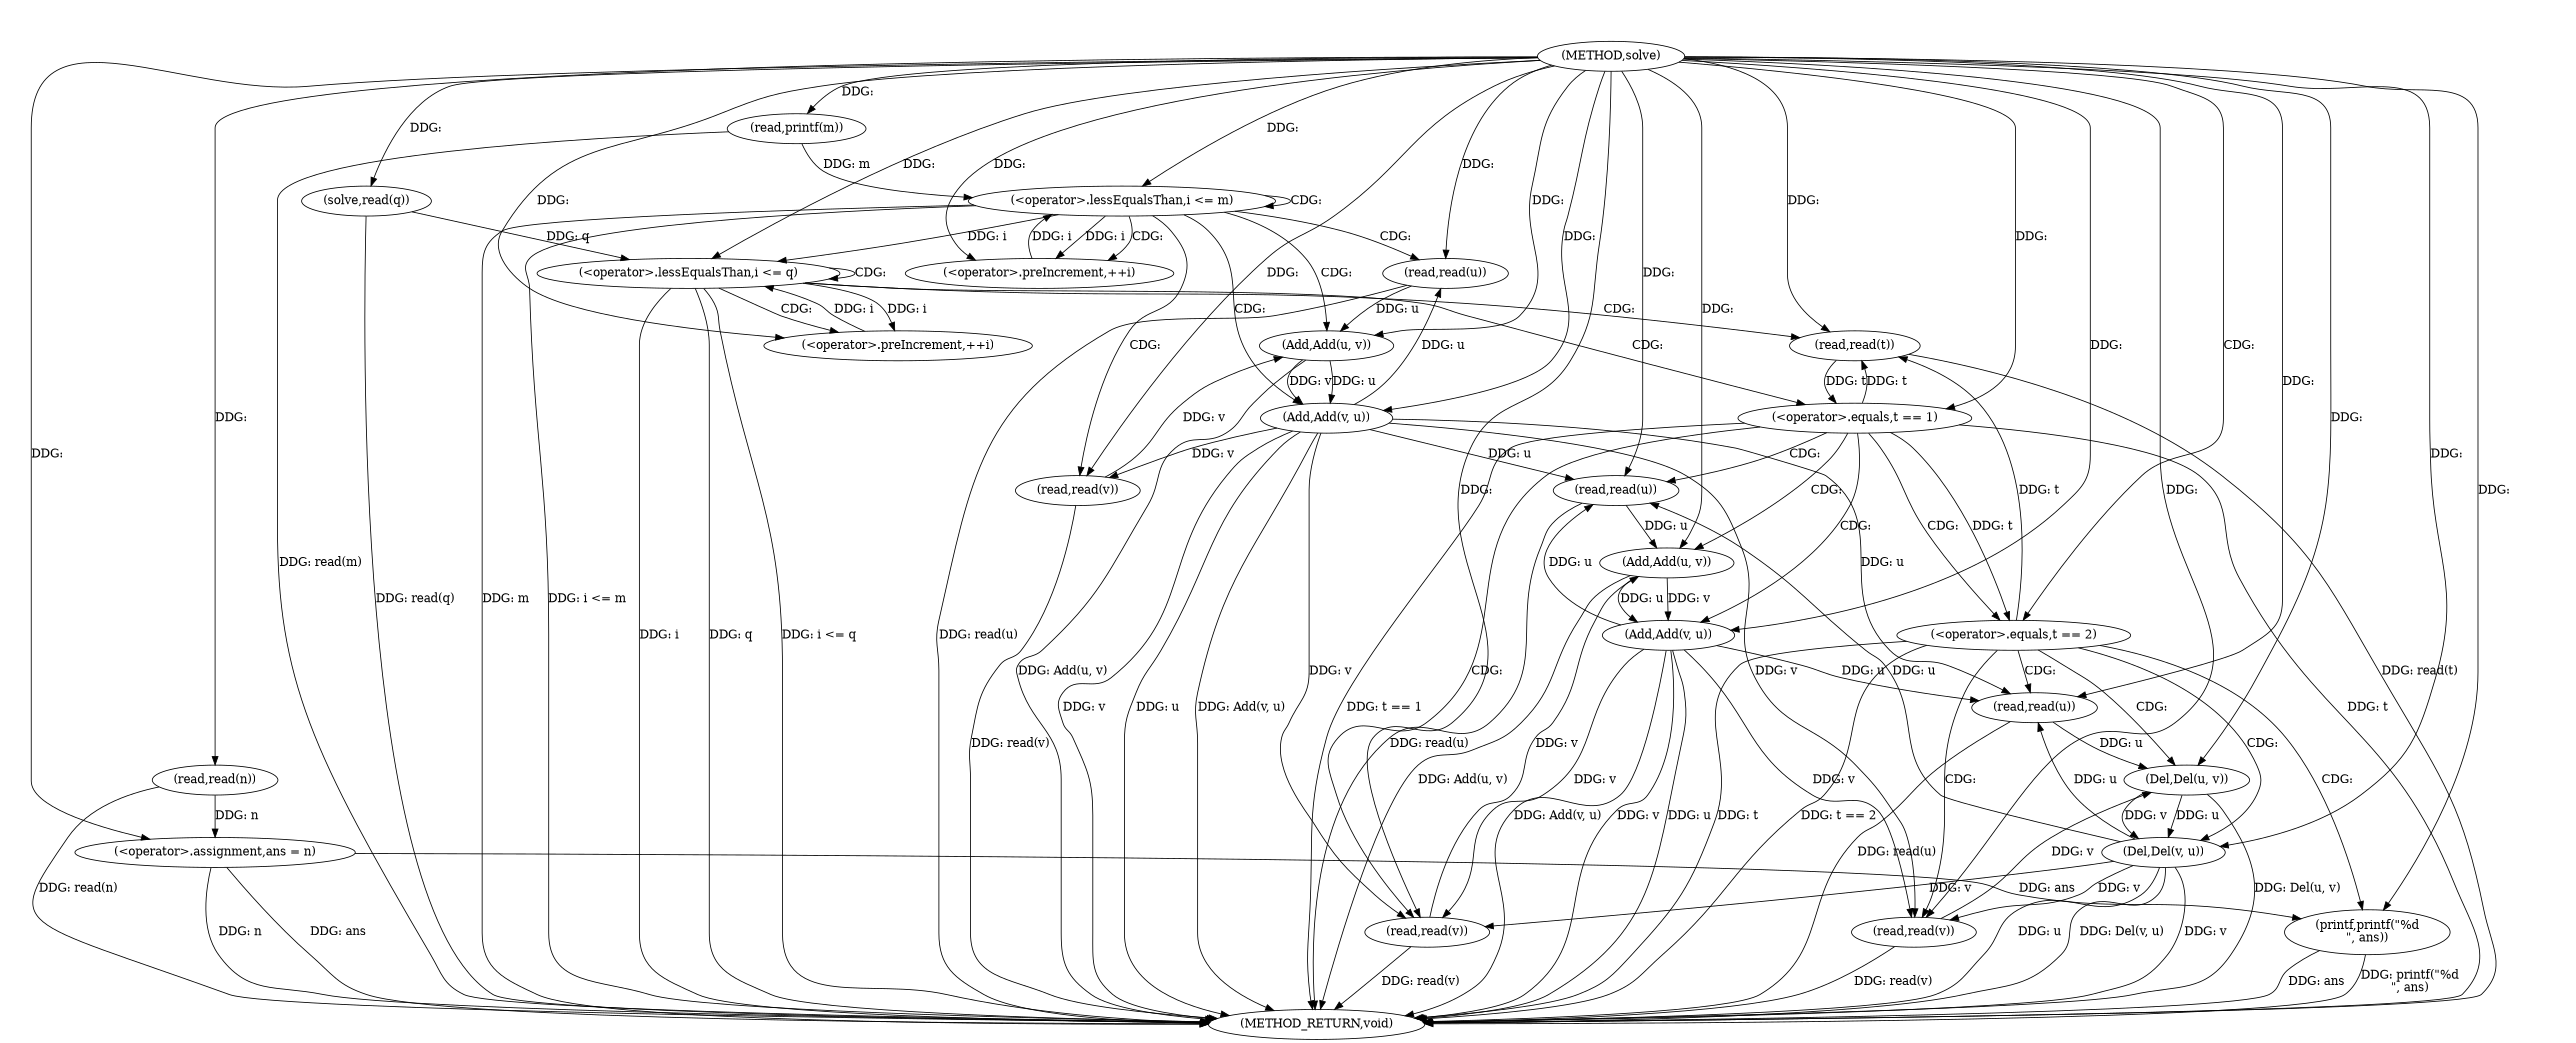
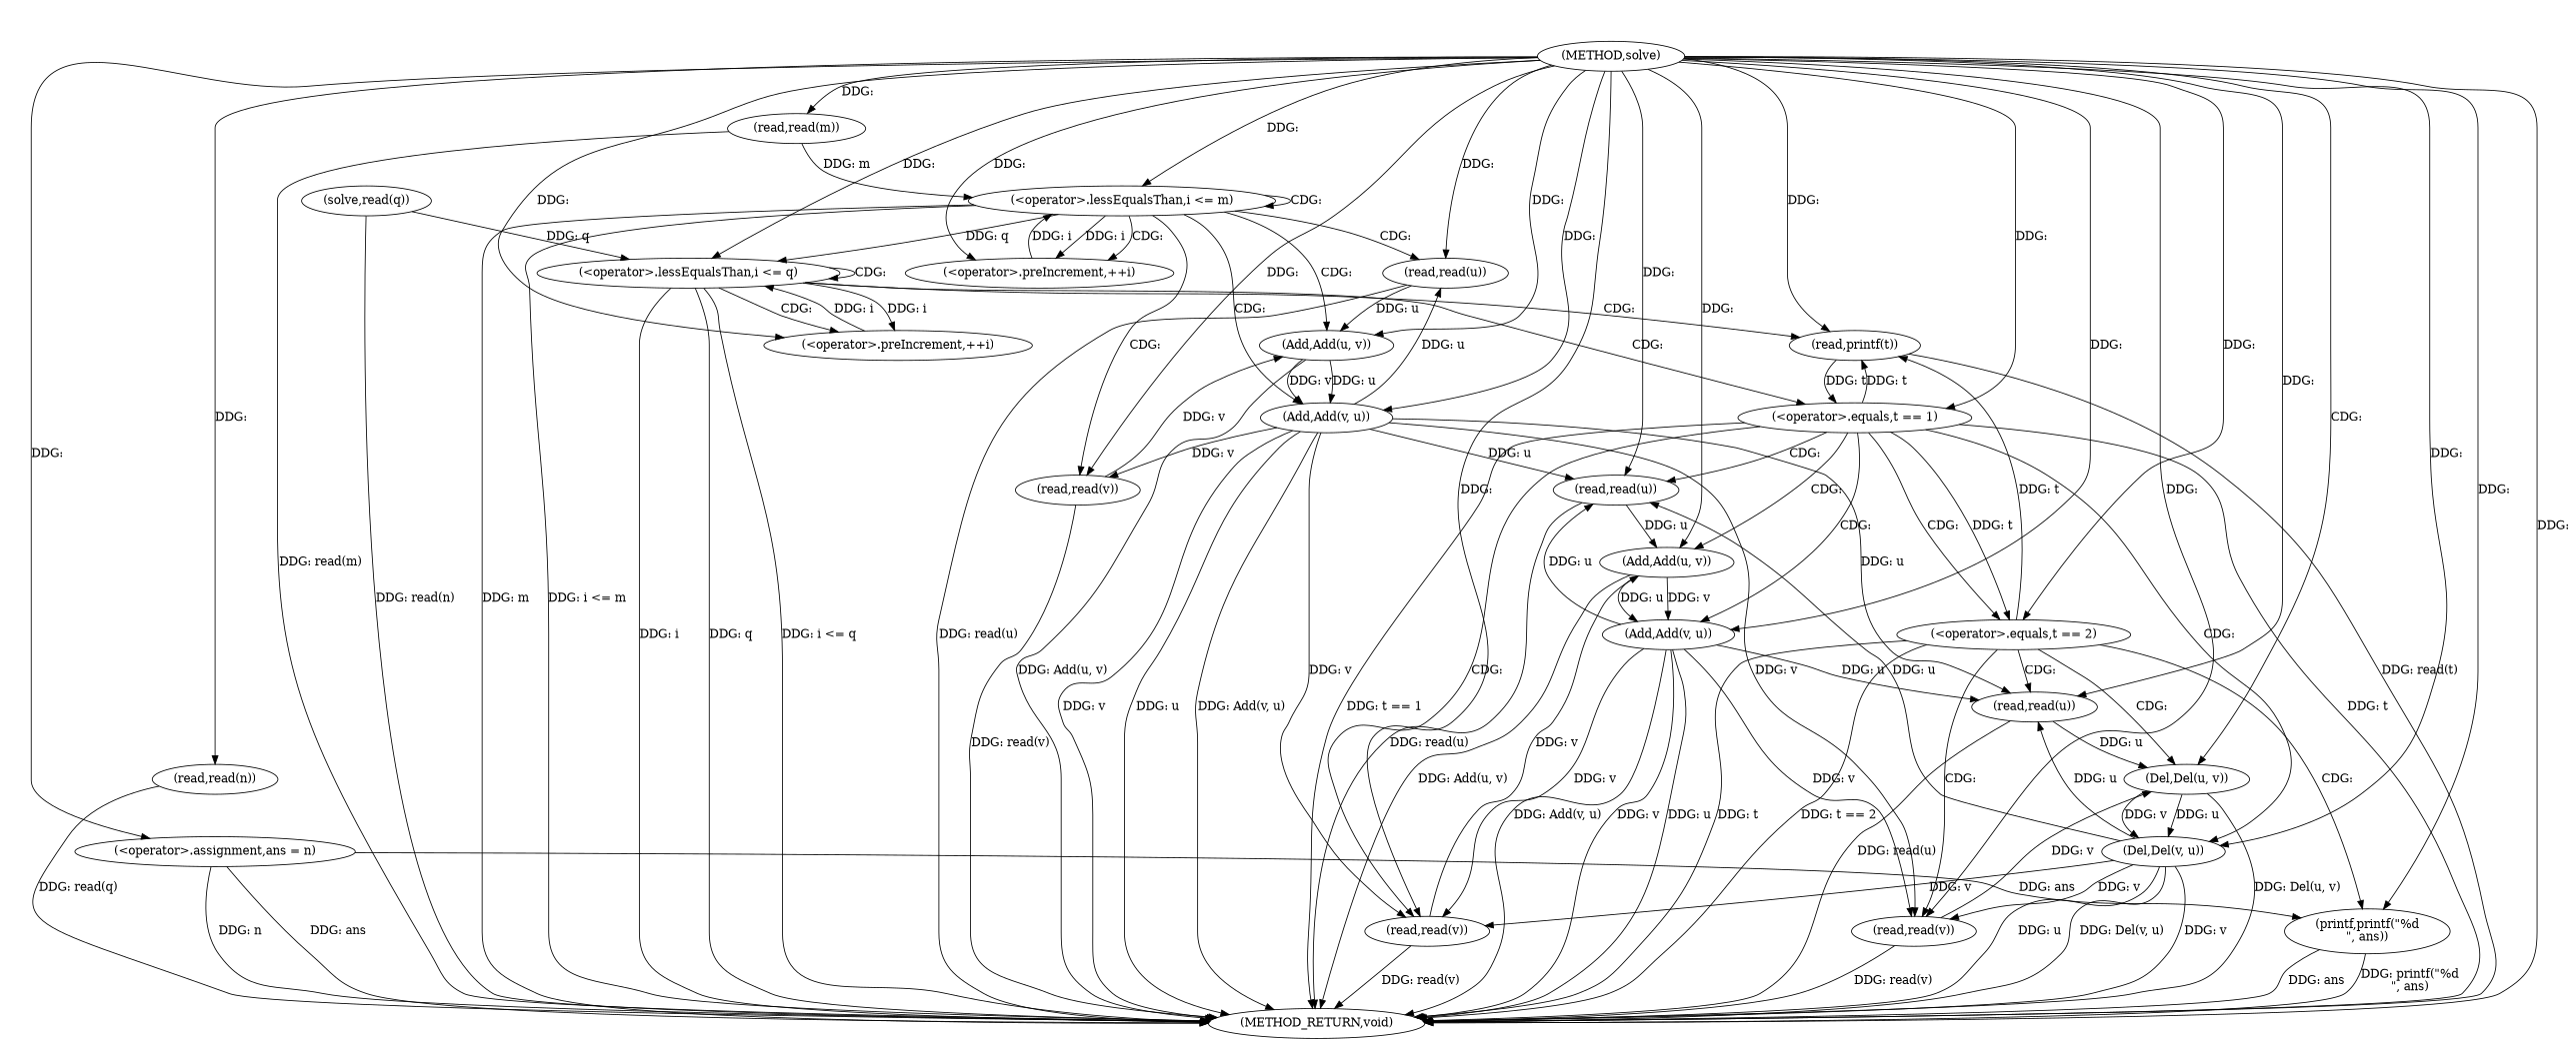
  digraph {
    n1 [label="(METHOD,solve)"]
    n2 [label="(read,read(n))"]
-   n3 [label="(read,printf(m))"]
+   n3 [label="(read,read(m))"]
    n4 [label="(<operator>.assignment,ans = n)"]
    n5 [label="(solve,read(q))"]
    n6 [label="(<operator>.lessEqualsThan,i <= m)"]
    n7 [label="(<operator>.preIncrement,++i)"]
    n8 [label="(<operator>.lessEqualsThan,i <= q)"]
    n9 [label="(<operator>.preIncrement,++i)"]
    n10 [label="(read,read(u))"]
    n11 [label="(read,read(v))"]
    n12 [label="(Add,Add(u, v))"]
    n13 [label="(Add,Add(v, u))"]
-   n14 [label="(read,read(t))"]
+   n14 [label="(read,printf(t))"]
    n15 [label="(<operator>.equals,t == 1)"]
    n16 [label="(read,read(u))"]
    n17 [label="(read,read(v))"]
    n18 [label="(Add,Add(u, v))"]
    n19 [label="(Add,Add(v, u))"]
    n20 [label="(<operator>.equals,t == 2)"]
    n21 [label="(read,read(u))"]
    n22 [label="(read,read(v))"]
    n23 [label="(Del,Del(u, v))"]
    n24 [label="(Del,Del(v, u))"]
    n25 [label="(printf,printf(\"%d\n\", ans))"]
    n26 [label="(METHOD_RETURN,void)"]
    n1 -> n2 [label="DDG: "]
    n1 -> n3 [label="DDG: "]
    n1 -> n4 [label="DDG: "]
-   n1 -> n5 [label="DDG: "]
+   n1 -> n26 [label="DDG: "]
    n1 -> n6 [label="DDG: "]
    n1 -> n7 [label="DDG: "]
    n1 -> n8 [label="DDG: "]
    n1 -> n9 [label="DDG: "]
    n1 -> n10 [label="DDG: "]
    n1 -> n11 [label="DDG: "]
    n1 -> n12 [label="DDG: "]
    n1 -> n13 [label="DDG: "]
    n1 -> n14 [label="DDG: "]
    n1 -> n15 [label="DDG: "]
    n1 -> n16 [label="DDG: "]
    n1 -> n17 [label="DDG: "]
    n1 -> n18 [label="DDG: "]
    n1 -> n19 [label="DDG: "]
-   n1 -> n20 [label="CDG: "]
+   n1 -> n20 [label="DDG: "]
    n1 -> n21 [label="DDG: "]
    n1 -> n22 [label="DDG: "]
-   n1 -> n23 [label="DDG: "]
+   n1 -> n23 [label="CDG: "]
    n1 -> n24 [label="DDG: "]
    n1 -> n25 [label="DDG: "]
-   n2 -> n4 [label="DDG: n"]
-   n2 -> n26 [label="DDG: read(n)"]
+   n2 -> n26 [label="DDG: read(q)"]
    n3 -> n6 [label="DDG: m"]
    n3 -> n26 [label="DDG: read(m)"]
    n4 -> n25 [label="DDG: ans"]
    n4 -> n26 [label="DDG: ans"]
    n4 -> n26 [label="DDG: n"]
    n5 -> n8 [label="DDG: q"]
-   n5 -> n26 [label="DDG: read(q)"]
+   n5 -> n26 [label="DDG: read(n)"]
    n6 -> n6 [label="CDG: "]
    n6 -> n7 [label="DDG: i"]
    n6 -> n7 [label="CDG: "]
-   n6 -> n8 [label="DDG: i"]
+   n6 -> n8 [label="DDG: q"]
    n6 -> n10 [label="CDG: "]
    n6 -> n11 [label="CDG: "]
    n6 -> n12 [label="CDG: "]
    n6 -> n13 [label="CDG: "]
    n6 -> n26 [label="DDG: m"]
    n6 -> n26 [label="DDG: i <= m"]
    n7 -> n6 [label="DDG: i"]
    n8 -> n8 [label="CDG: "]
    n8 -> n9 [label="DDG: i"]
    n8 -> n9 [label="CDG: "]
    n8 -> n14 [label="CDG: "]
    n8 -> n15 [label="CDG: "]
    n8 -> n26 [label="DDG: i"]
    n8 -> n26 [label="DDG: q"]
    n8 -> n26 [label="DDG: i <= q"]
    n9 -> n8 [label="DDG: i"]
    n10 -> n12 [label="DDG: u"]
    n10 -> n26 [label="DDG: read(u)"]
    n11 -> n12 [label="DDG: v"]
    n11 -> n26 [label="DDG: read(v)"]
    n12 -> n13 [label="DDG: v"]
    n12 -> n13 [label="DDG: u"]
    n12 -> n26 [label="DDG: Add(u, v)"]
    n13 -> n10 [label="DDG: u"]
    n13 -> n11 [label="DDG: v"]
    n13 -> n16 [label="DDG: u"]
    n13 -> n17 [label="DDG: v"]
    n13 -> n21 [label="DDG: u"]
    n13 -> n22 [label="DDG: v"]
    n13 -> n26 [label="DDG: v"]
    n13 -> n26 [label="DDG: u"]
    n13 -> n26 [label="DDG: Add(v, u)"]
    n14 -> n15 [label="DDG: t"]
    n14 -> n26 [label="DDG: read(t)"]
    n15 -> n14 [label="DDG: t"]
    n15 -> n16 [label="CDG: "]
    n15 -> n17 [label="CDG: "]
    n15 -> n18 [label="CDG: "]
    n15 -> n19 [label="CDG: "]
    n15 -> n20 [label="DDG: t"]
    n15 -> n20 [label="CDG: "]
    n15 -> n26 [label="DDG: t"]
    n15 -> n26 [label="DDG: t == 1"]
    n16 -> n18 [label="DDG: u"]
    n16 -> n26 [label="DDG: read(u)"]
    n17 -> n18 [label="DDG: v"]
    n17 -> n26 [label="DDG: read(v)"]
    n18 -> n19 [label="DDG: v"]
    n18 -> n19 [label="DDG: u"]
    n18 -> n26 [label="DDG: Add(u, v)"]
    n19 -> n16 [label="DDG: u"]
    n19 -> n17 [label="DDG: v"]
    n19 -> n21 [label="DDG: u"]
    n19 -> n22 [label="DDG: v"]
    n19 -> n26 [label="DDG: v"]
    n19 -> n26 [label="DDG: u"]
    n19 -> n26 [label="DDG: Add(v, u)"]
    n20 -> n14 [label="DDG: t"]
    n20 -> n21 [label="CDG: "]
    n20 -> n22 [label="CDG: "]
    n20 -> n23 [label="CDG: "]
-   n20 -> n24 [label="CDG: "]
+   n15 -> n24 [label="CDG: "]
    n20 -> n25 [label="CDG: "]
    n20 -> n26 [label="DDG: t"]
    n20 -> n26 [label="DDG: t == 2"]
    n21 -> n23 [label="DDG: u"]
    n21 -> n26 [label="DDG: read(u)"]
    n22 -> n23 [label="DDG: v"]
    n22 -> n26 [label="DDG: read(v)"]
    n23 -> n24 [label="DDG: v"]
    n23 -> n24 [label="DDG: u"]
    n23 -> n26 [label="DDG: Del(u, v)"]
    n24 -> n16 [label="DDG: u"]
    n24 -> n17 [label="DDG: v"]
    n24 -> n21 [label="DDG: u"]
    n24 -> n22 [label="DDG: v"]
    n24 -> n26 [label="DDG: v"]
    n24 -> n26 [label="DDG: u"]
    n24 -> n26 [label="DDG: Del(v, u)"]
    n25 -> n26 [label="DDG: ans"]
    n25 -> n26 [label="DDG: printf(\"%d\n\", ans)"]
  }
